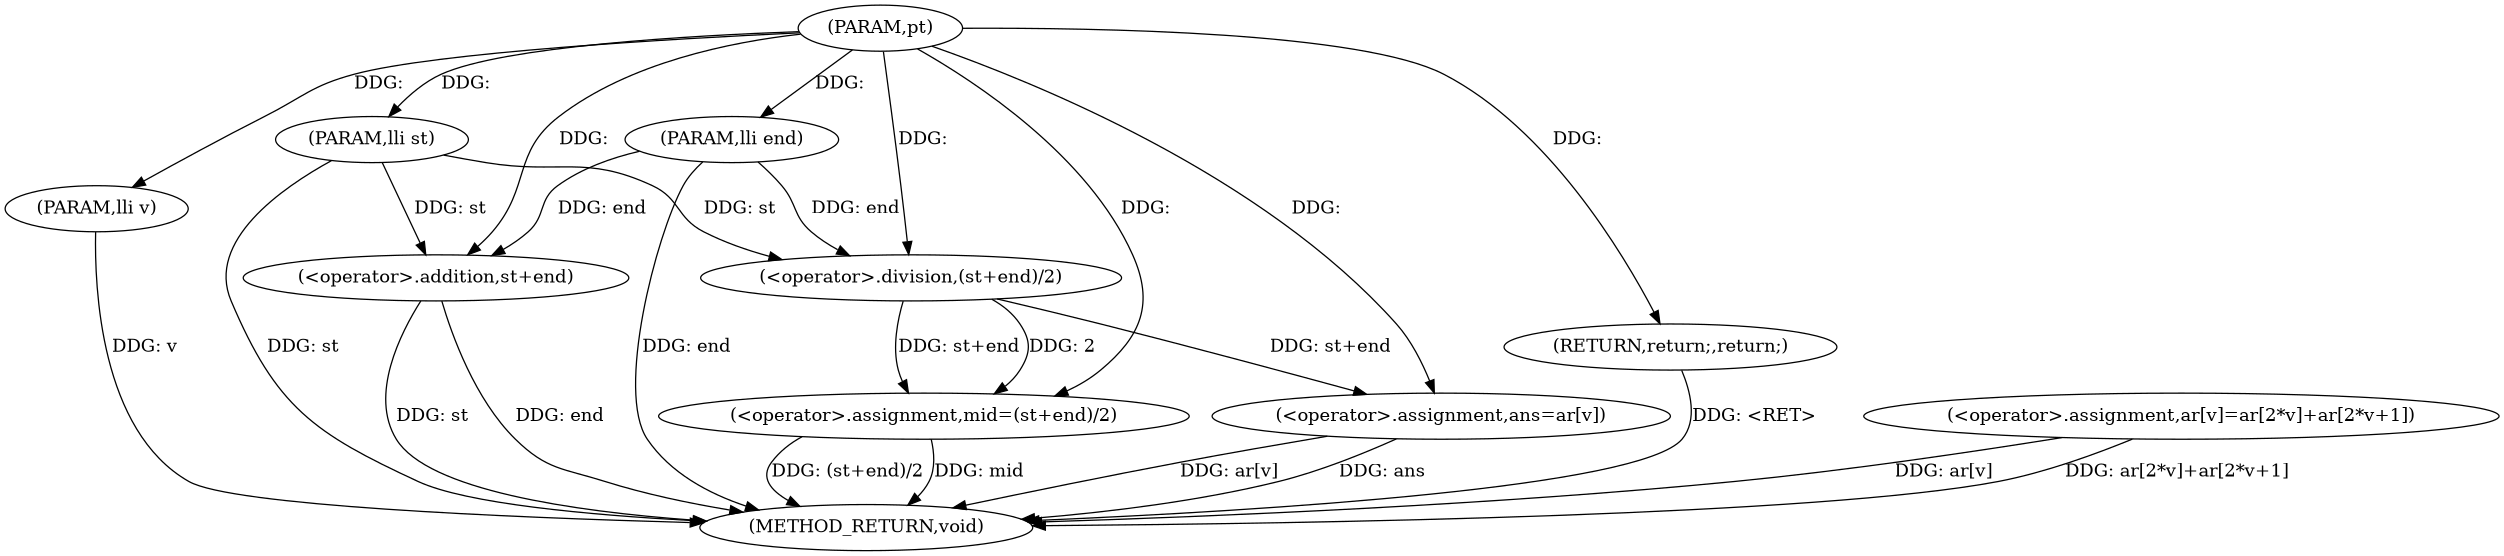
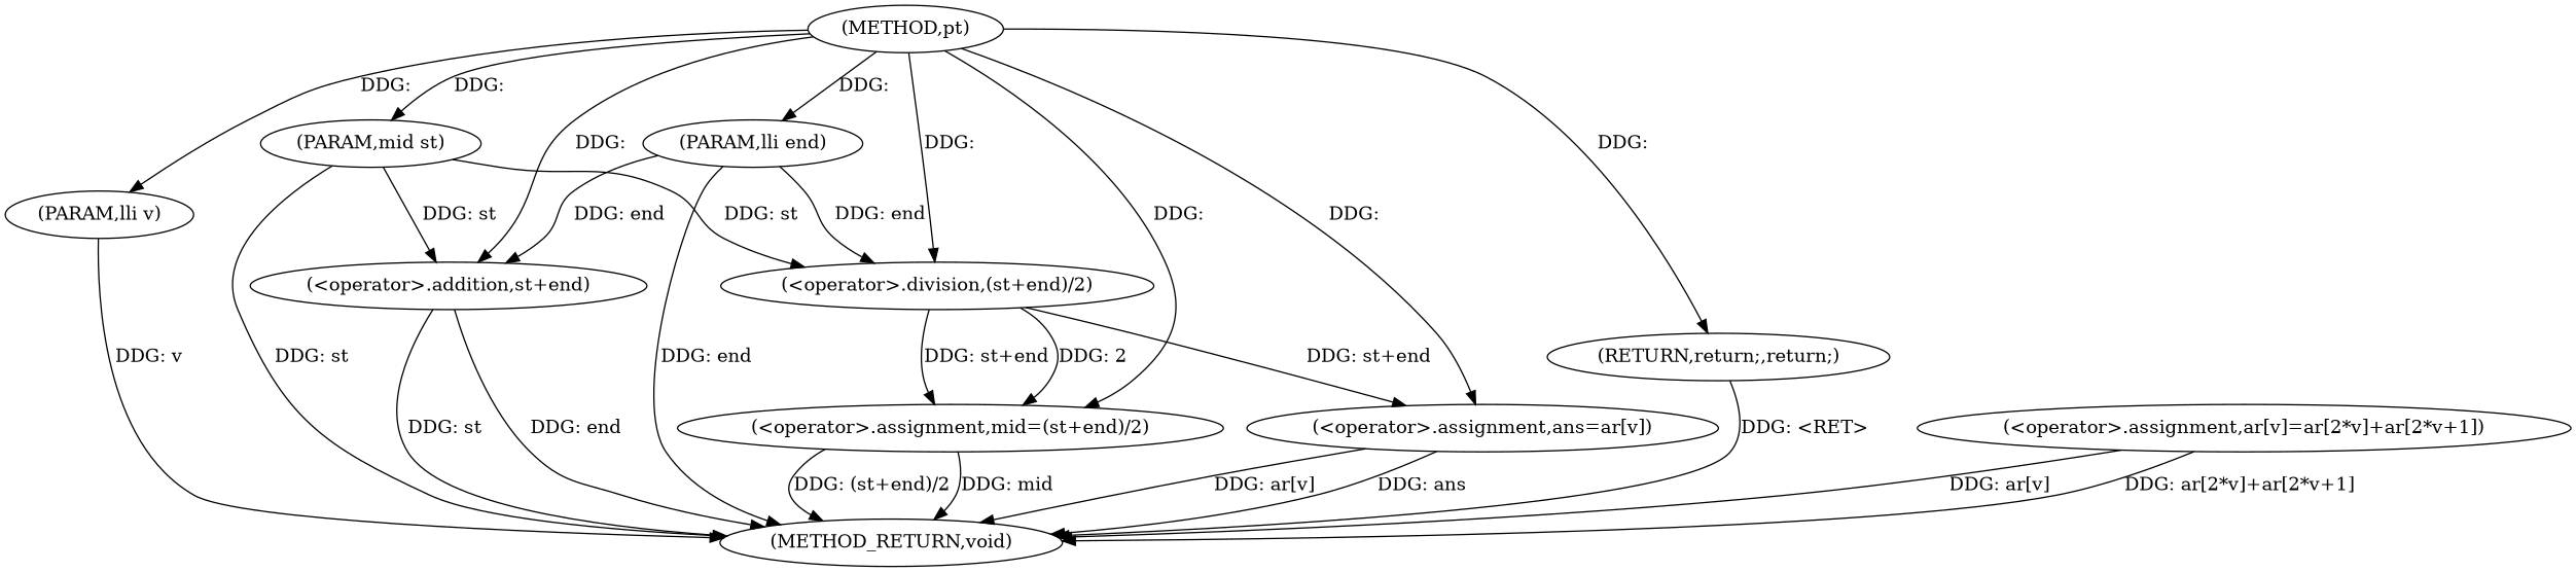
  digraph {
-   n1 [label="(PARAM,pt)"]
+   n1 [label="(METHOD,pt)"]
    n2 [label="(PARAM,lli v)"]
-   n3 [label="(PARAM,lli st)"]
+   n3 [label="(PARAM,mid st)"]
    n4 [label="(PARAM,lli end)"]
    n5 [label="(<operator>.assignment,mid=(st+end)/2)"]
    n6 [label="(<operator>.assignment,ans=ar[v])"]
    n7 [label="(RETURN,return;,return;)"]
    n8 [label="(<operator>.division,(st+end)/2)"]
    n9 [label="(<operator>.addition,st+end)"]
    n10 [label="(METHOD_RETURN,void)"]
    n11 [label="(<operator>.assignment,ar[v]=ar[2*v]+ar[2*v+1])"]
    n1 -> n2 [label="DDG: "]
    n1 -> n3 [label="DDG: "]
    n1 -> n4 [label="DDG: "]
    n1 -> n5 [label="DDG: "]
    n1 -> n6 [label="DDG: "]
    n1 -> n7 [label="DDG: "]
    n1 -> n8 [label="DDG: "]
    n1 -> n9 [label="DDG: "]
    n2 -> n10 [label="DDG: v"]
    n3 -> n8 [label="DDG: st"]
    n3 -> n9 [label="DDG: st"]
    n3 -> n10 [label="DDG: st"]
    n4 -> n8 [label="DDG: end"]
    n4 -> n9 [label="DDG: end"]
    n4 -> n10 [label="DDG: end"]
    n5 -> n10 [label="DDG: mid"]
    n5 -> n10 [label="DDG: (st+end)/2"]
    n6 -> n10 [label="DDG: ar[v]"]
    n6 -> n10 [label="DDG: ans"]
    n7 -> n10 [label="DDG: <RET>"]
    n8 -> n5 [label="DDG: st+end"]
    n8 -> n5 [label="DDG: 2"]
    n8 -> n6 [label="DDG: st+end"]
    n9 -> n10 [label="DDG: st"]
    n9 -> n10 [label="DDG: end"]
    n11 -> n10 [label="DDG: ar[v]"]
    n11 -> n10 [label="DDG: ar[2*v]+ar[2*v+1]"]
  }
